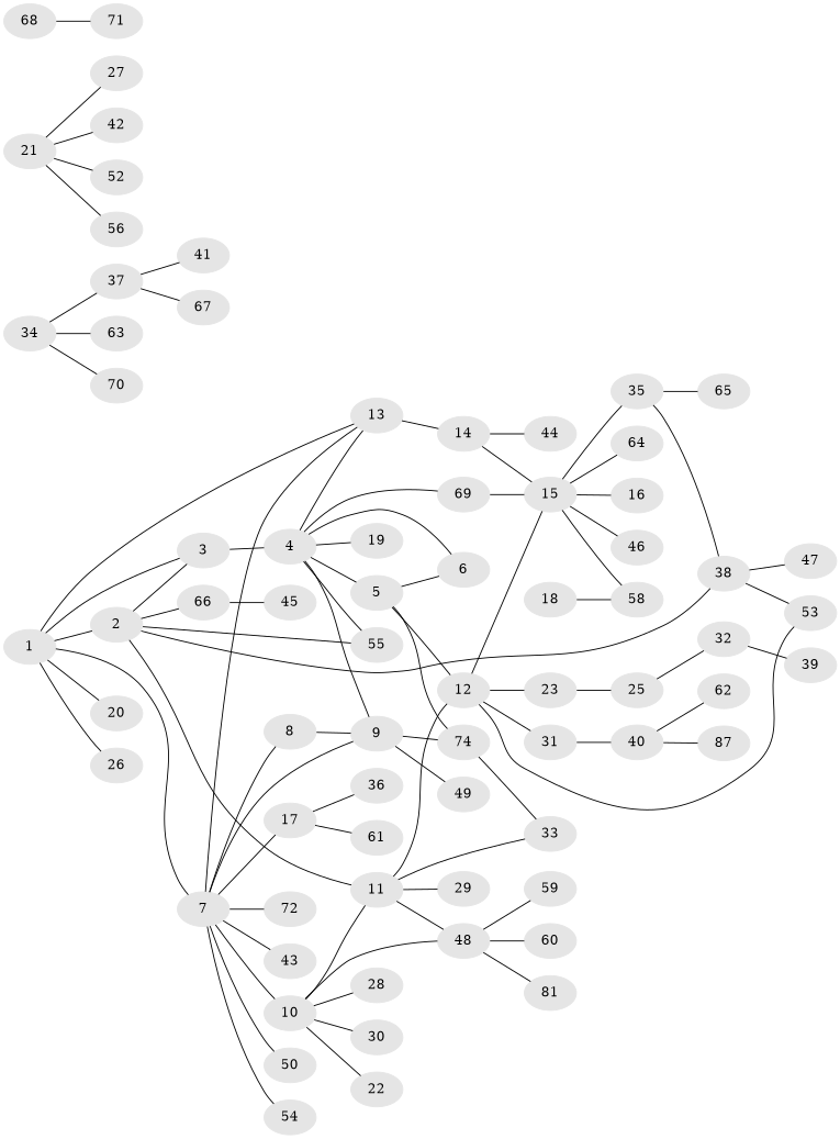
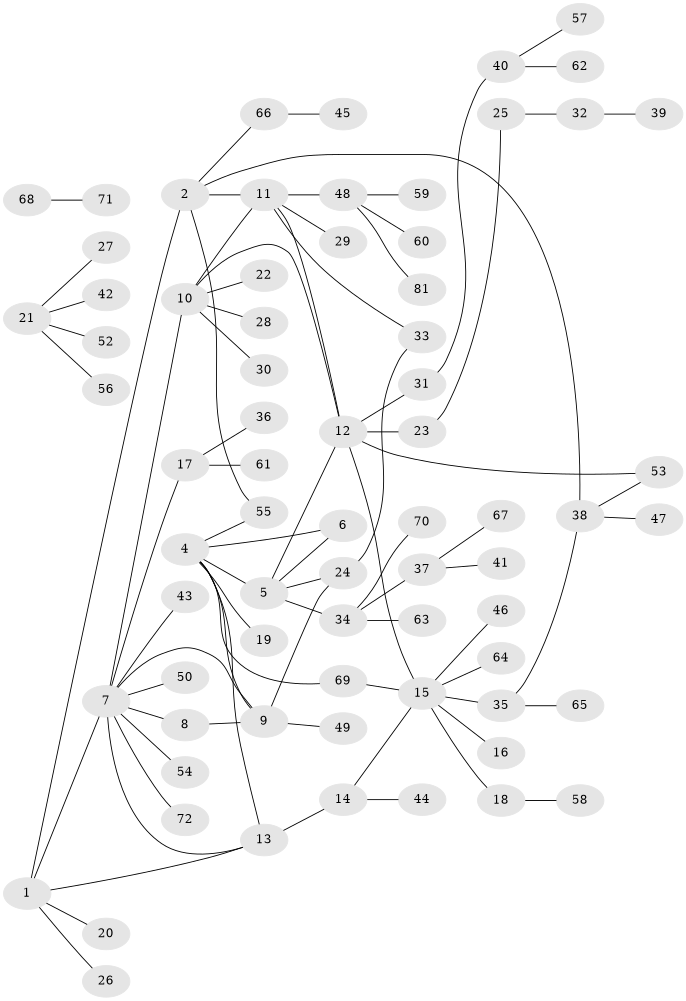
  graph {
    rankdir=LR
    node [color=gray90 style=filled]
    1
    2
-   3
    7
    13
    20
    26
    11
    38
    55
    66
    4
    9
    8
    10
    17
    43
    50
    54
    72
    14
    12
    29
    33
    48
    53
    47
    45
    5
    6
    19
    69
-   24 [label=74]
+   24
    34
    49
    15
    23
    31
    37
    63
    70
    22
    28
    30
    36
    61
    21
    27
    42
    52
    56
    n52 [label=81]
    59
    60
    16
    18
    35
    46
    64
    25
    40
    68
    71
    44
    58
    65
    32
    39
-   57 [label=87]
+   57
    62
    41
    67
    1 -- 2
-   1 -- 3
    1 -- 7
    1 -- 13
    1 -- 20
    1 -- 26
-   2 -- 3
    2 -- 11
    2 -- 38
    2 -- 55
    2 -- 66
-   3 -- 4
    7 -- 13
    7 -- 9
    7 -- 8
    7 -- 10
    7 -- 17
    7 -- 43
    7 -- 50
    7 -- 54
    7 -- 72
    13 -- 14
    11 -- 12
    11 -- 29
    11 -- 33
    11 -- 48
    38 -- 53
    38 -- 47
    66 -- 45
    4 -- 13
    4 -- 55
    4 -- 9
    4 -- 5
    4 -- 6
    4 -- 19
    4 -- 69
    9 -- 24
    9 -- 49
    8 -- 9
    10 -- 11
-   10 -- 48
+   10 -- 12
    10 -- 22
    10 -- 28
    10 -- 30
    17 -- 36
    17 -- 61
    14 -- 15
    14 -- 44
    12 -- 53
    12 -- 15
    12 -- 23
    12 -- 31
    48 -- n52
    48 -- 59
    48 -- 60
    5 -- 12
    5 -- 6
    5 -- 24
+   5 -- 34
    69 -- 15
    24 -- 33
    34 -- 37
    34 -- 63
    34 -- 70
    15 -- 16
-   15 -- 58
+   15 -- 18
    15 -- 35
    15 -- 46
    15 -- 64
    23 -- 25
    31 -- 40
    37 -- 41
    37 -- 67
    21 -- 27
    21 -- 42
    21 -- 52
    21 -- 56
    18 -- 58
    35 -- 38
    35 -- 65
    25 -- 32
    40 -- 57
    40 -- 62
    68 -- 71
    32 -- 39
  }
